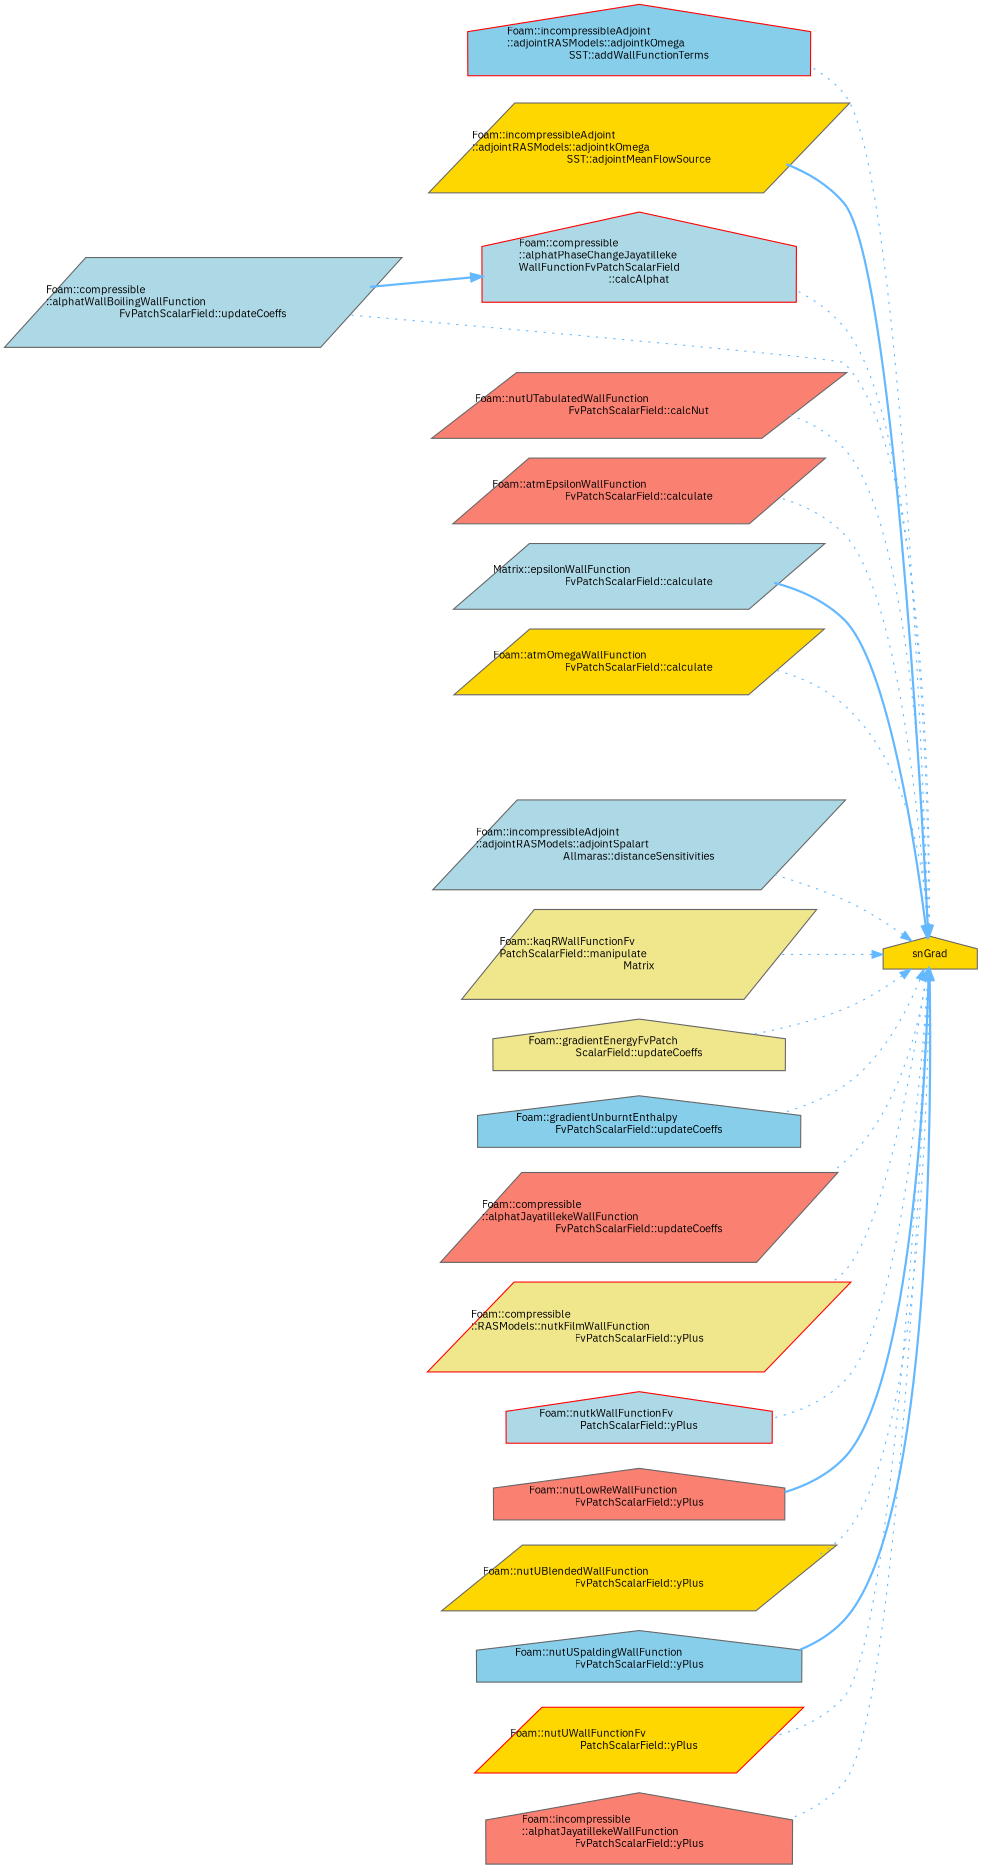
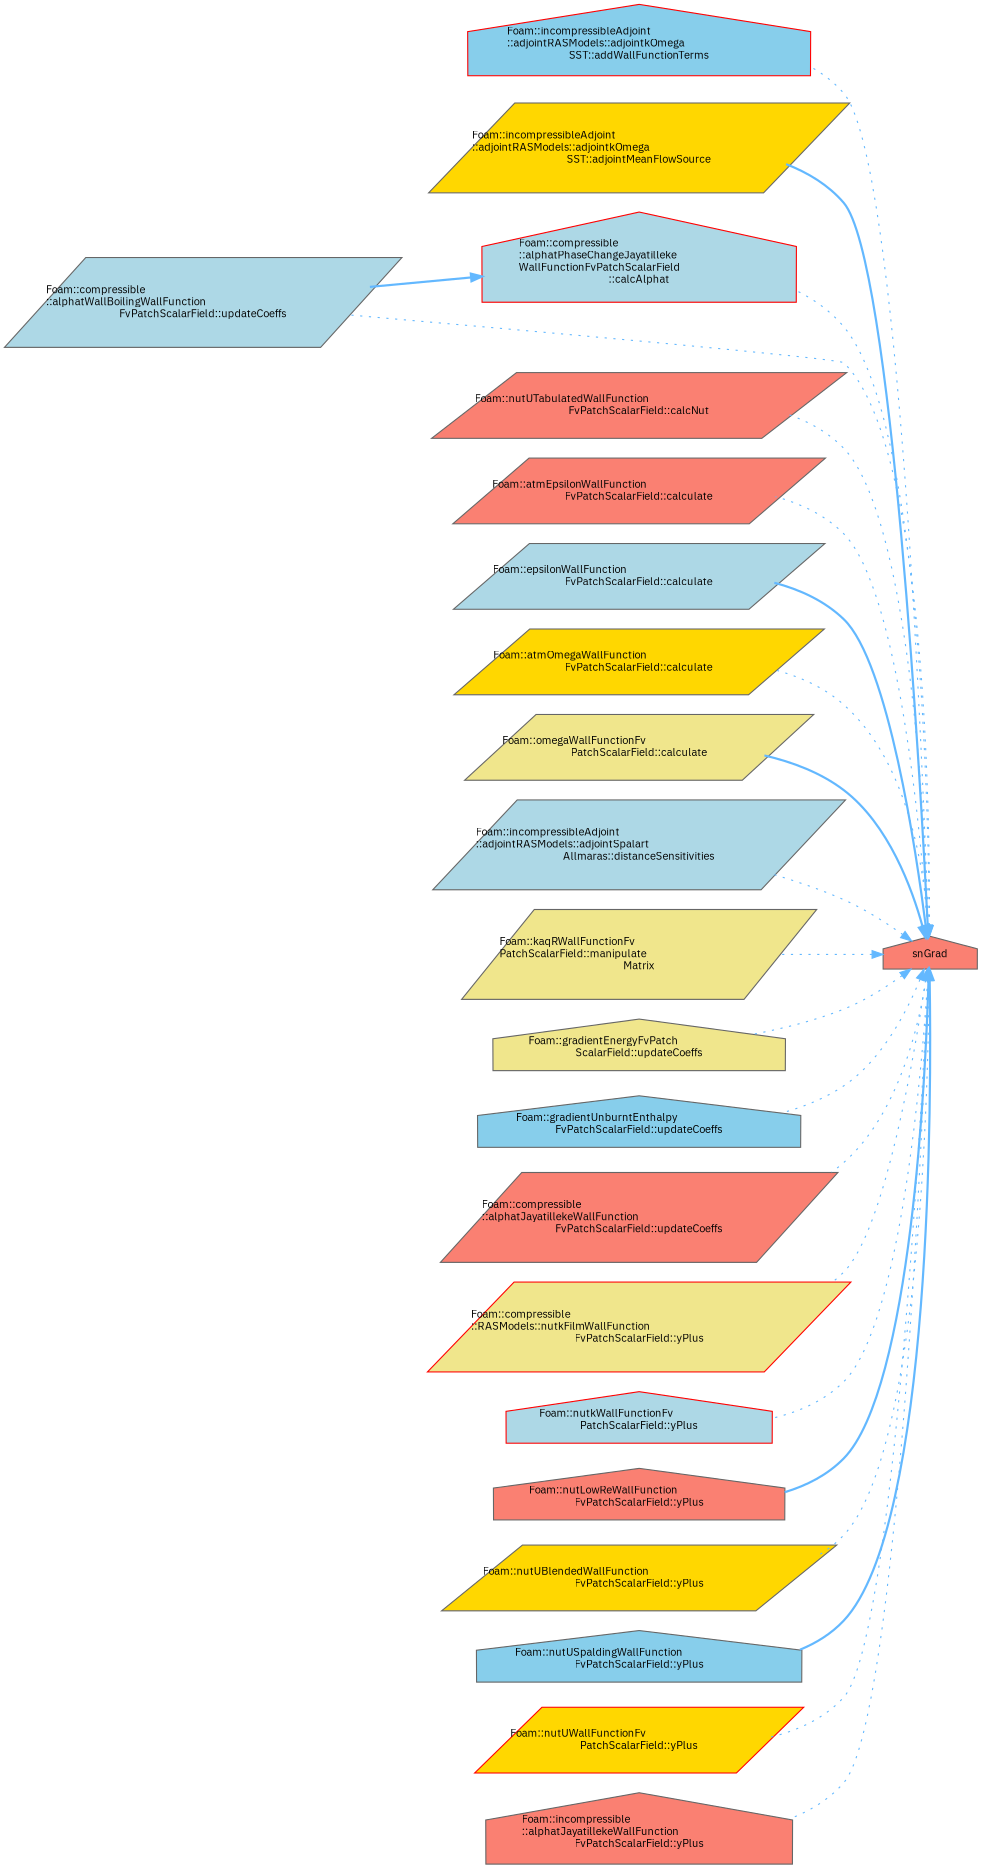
  digraph {
    fontname="IBM Plex Sans"
    rankdir=RL
    node [color=grey40 fillcolor=gold fontname="IBM Plex Sans" fontsize=10 shape=parallelogram style=filled]
    edge [color=steelblue1 dir=back fontname="IBM Plex Sans" fontsize=10 labelfontname=Helvetica labelfontsize=10 style=dotted]
-   n1 [color=gray40 fontcolor=black height=0.2 label=snGrad shape=house width=0.4]
+   n1 [color=gray40 fillcolor=salmon fontcolor=black height=0.2 label=snGrad shape=house width=0.4]
    n2 [color=red fillcolor=skyblue height=0.2 label="Foam::incompressibleAdjoint\l::adjointRASModels::adjointkOmega\lSST::addWallFunctionTerms" shape=house width=0.4]
    n3 [height=0.2 label="Foam::incompressibleAdjoint\l::adjointRASModels::adjointkOmega\lSST::adjointMeanFlowSource" width=0.4]
    n4 [color=red fillcolor=lightblue height=0.2 label="Foam::compressible\l::alphatPhaseChangeJayatilleke\lWallFunctionFvPatchScalarField\l::calcAlphat" shape=house width=0.4]
    n5 [fillcolor=lightblue height=0.2 label="Foam::compressible\l::alphatWallBoilingWallFunction\lFvPatchScalarField::updateCoeffs" width=0.4]
    n6 [fillcolor=salmon height=0.2 label="Foam::nutUTabulatedWallFunction\lFvPatchScalarField::calcNut" width=0.4]
    n7 [fillcolor=salmon height=0.2 label="Foam::atmEpsilonWallFunction\lFvPatchScalarField::calculate" width=0.4]
-   n8 [fillcolor=lightblue height=0.2 label="Matrix::epsilonWallFunction\lFvPatchScalarField::calculate" width=0.4]
+   n8 [fillcolor=lightblue height=0.2 label="Foam::epsilonWallFunction\lFvPatchScalarField::calculate" width=0.4]
    n9 [height=0.2 label="Foam::atmOmegaWallFunction\lFvPatchScalarField::calculate" width=0.4]
+   n10 [fillcolor=khaki height=0.2 label="Foam::omegaWallFunctionFv\lPatchScalarField::calculate" width=0.4]
    n11 [fillcolor=lightblue height=0.2 label="Foam::incompressibleAdjoint\l::adjointRASModels::adjointSpalart\lAllmaras::distanceSensitivities" width=0.4]
    n12 [fillcolor=khaki height=0.2 label="Foam::kaqRWallFunctionFv\lPatchScalarField::manipulate\lMatrix" width=0.4]
    n13 [fillcolor=khaki height=0.2 label="Foam::gradientEnergyFvPatch\lScalarField::updateCoeffs" shape=house width=0.4]
    n14 [fillcolor=skyblue height=0.2 label="Foam::gradientUnburntEnthalpy\lFvPatchScalarField::updateCoeffs" shape=house width=0.4]
    n15 [fillcolor=salmon height=0.2 label="Foam::compressible\l::alphatJayatillekeWallFunction\lFvPatchScalarField::updateCoeffs" width=0.4]
    n16 [color=red fillcolor=khaki height=0.2 label="Foam::compressible\l::RASModels::nutkFilmWallFunction\lFvPatchScalarField::yPlus" width=0.4]
    n17 [color=red fillcolor=lightblue height=0.2 label="Foam::nutkWallFunctionFv\lPatchScalarField::yPlus" shape=house width=0.4]
    n18 [fillcolor=salmon height=0.2 label="Foam::nutLowReWallFunction\lFvPatchScalarField::yPlus" shape=house width=0.4]
    n19 [height=0.2 label="Foam::nutUBlendedWallFunction\lFvPatchScalarField::yPlus" width=0.4]
    n20 [fillcolor=skyblue height=0.2 label="Foam::nutUSpaldingWallFunction\lFvPatchScalarField::yPlus" shape=house width=0.4]
    n21 [color=red height=0.2 label="Foam::nutUWallFunctionFv\lPatchScalarField::yPlus" width=0.4]
    n22 [fillcolor=salmon height=0.2 label="Foam::incompressible\l::alphatJayatillekeWallFunction\lFvPatchScalarField::yPlus" shape=house width=0.4]
    n1 -> n2
    n1 -> n3 [style=bold]
    n1 -> n4
    n1 -> n5
    n1 -> n6
    n1 -> n7
    n1 -> n8 [style=bold]
    n1 -> n9
+   n1 -> n10 [style=bold]
    n1 -> n11
    n1 -> n12
    n1 -> n13
    n1 -> n14
    n1 -> n15
    n1 -> n16
    n1 -> n17
    n1 -> n18 [style=bold]
    n1 -> n19
    n1 -> n20 [style=bold]
    n1 -> n21
    n1 -> n22
    n4 -> n5 [style=bold]
  }
